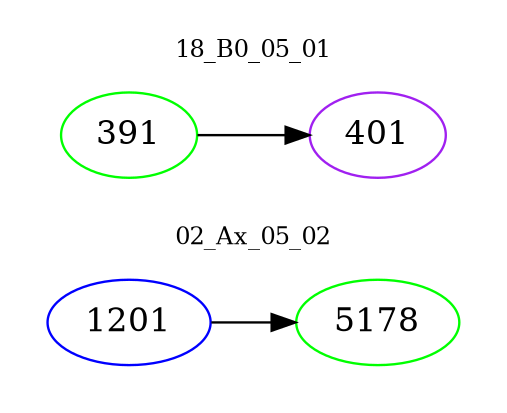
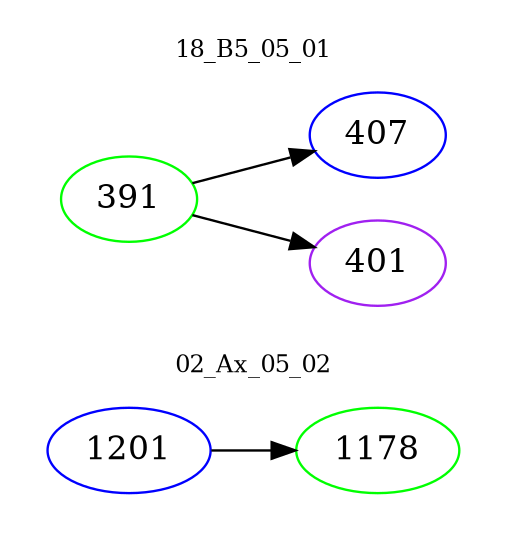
  digraph {
    rankdir=LR
    node [color=blue]
    edge [color=black]
    n1 [label=1201]
-   n2 [color=green label=5178]
+   n2 [color=green label=1178]
    n3 [color=purple label=401]
    n4 [color=green label=391]
+   n5 [label=407]
    subgraph cluster_1 {
      color=white
      fontsize=10
      label="02_Ax_05_02"
      n1
      n2
    }
    subgraph cluster_2 {
      color=white
      fontsize=10
-     label="18_B0_05_01"
+     label="18_B5_05_01"
      n3
      n4
+     n5
    }
    n1 -> n2
    n4 -> n3
+   n4 -> n5
  }
